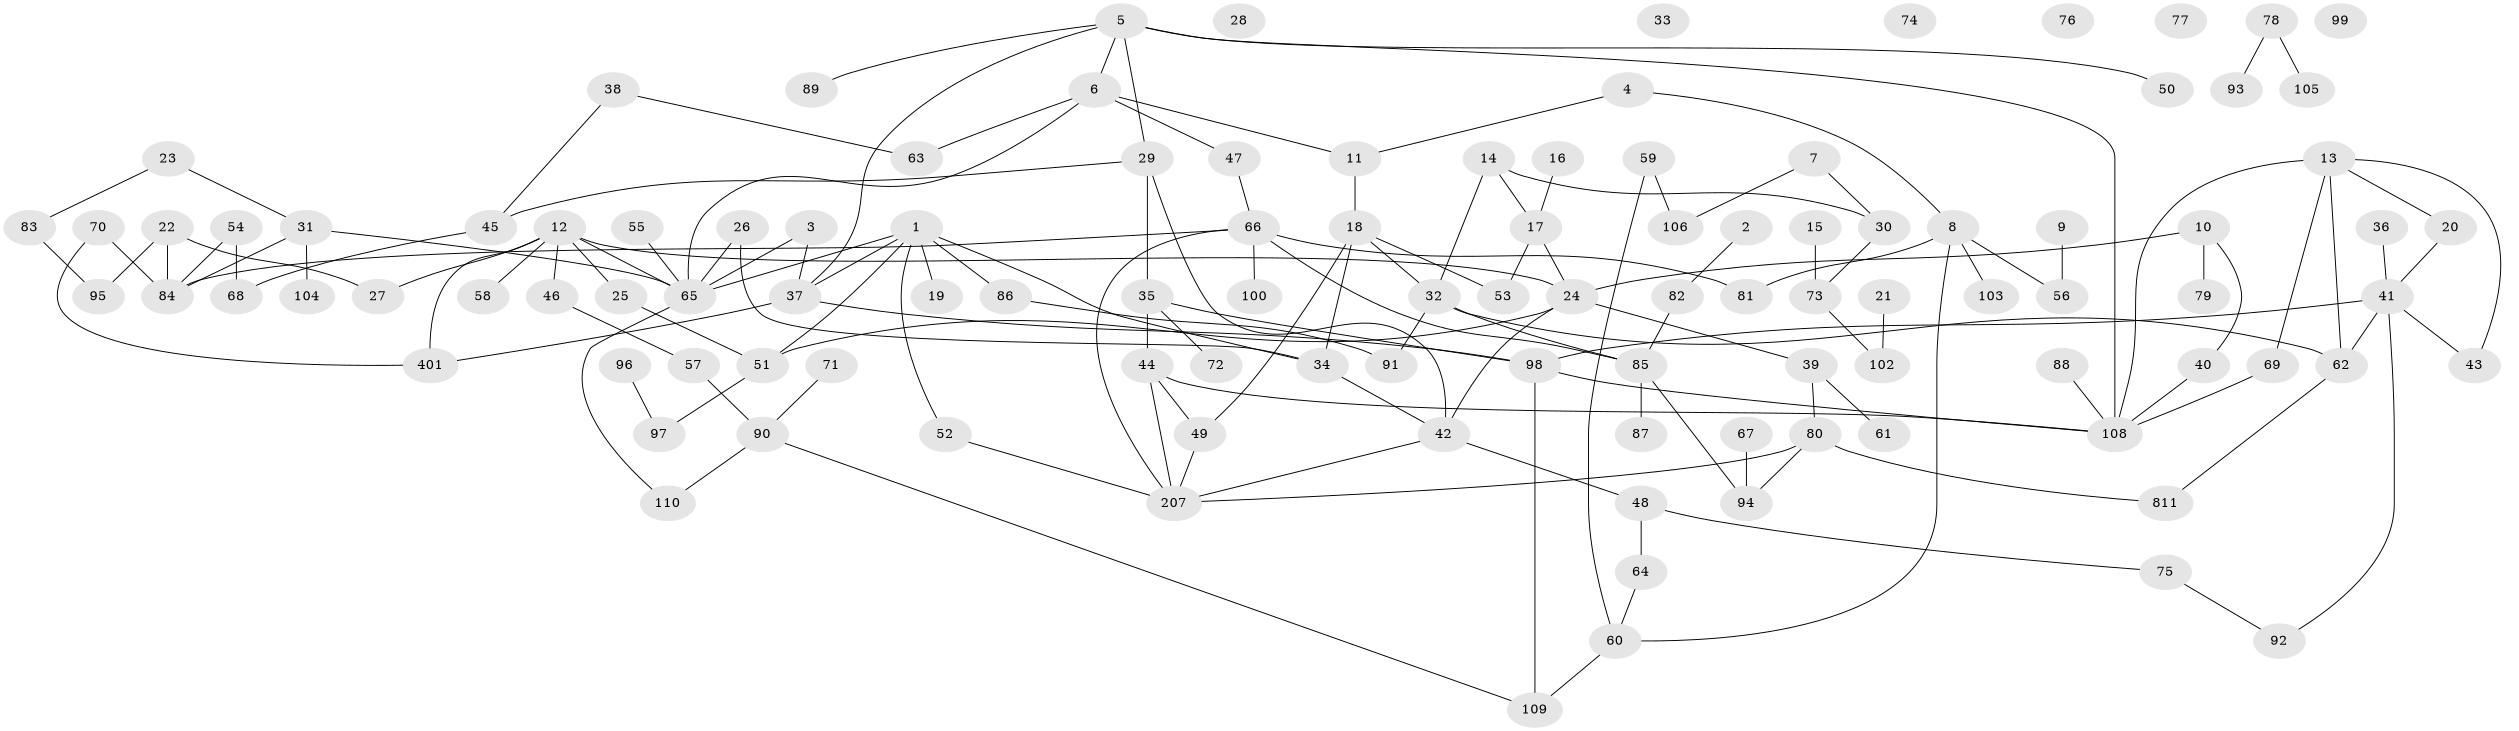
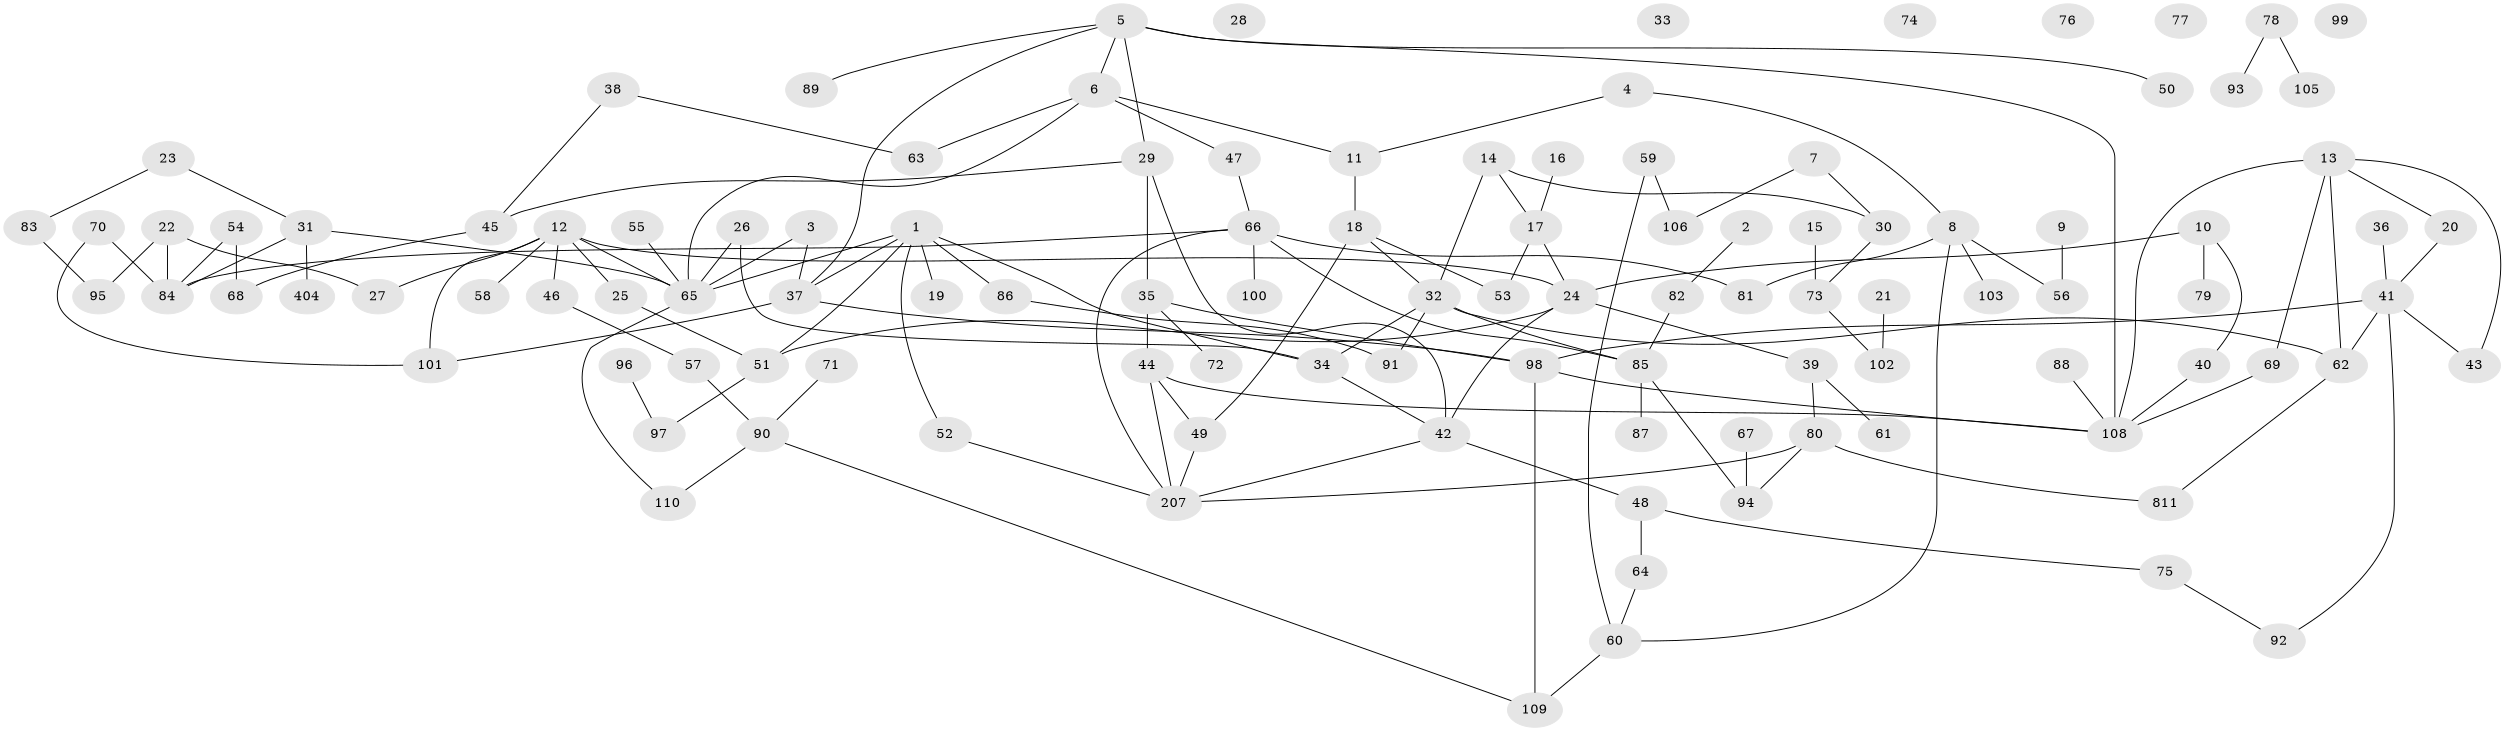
  graph {
    fontname="DejaVu Serif"
    node [color=gray90 fontname="DejaVu Serif" style=filled]
    edge [fontname="DejaVu Serif"]
    1
    19
    34
    37
    51
    52
    65
    86
    42
-   101 [label=401]
+   101
    98
    97
    n13 [label=207]
    110
    91
    2
    82
    85
    3
    4
    8
    11
    56
    60
    81
    103
    18
    5
    6
    29
    50
    89
    108
    47
    63
    35
    45
    66
    7
    30
    106
    73
    109
    9
    10
    24
    40
    79
    39
    53
    32
    49
    12
    25
    27
    46
    58
    57
    13
    20
    43
    62
    69
    41
    n65 [label=811]
    14
    17
    44
    72
    15
    102
    16
    92
    21
    22
    84
    95
    23
    31
    83
-   104
+   104 [label=404]
    61
    80
    48
    26
    28
    68
    94
    87
    33
    36
    38
    64
    75
    90
    100
    54
    55
    59
    67
    70
    71
    74
    76
    77
    78
    93
    105
    88
    96
    99
    1 -- 19
    1 -- 34
    1 -- 37
    1 -- 51
    1 -- 52
    1 -- 65
    1 -- 86
    34 -- 42
    37 -- 101
    37 -- 98
    51 -- 97
    52 -- n13
    65 -- 110
    86 -- 91
    42 -- n13
    42 -- 48
    98 -- 108
    98 -- 109
    2 -- 82
    82 -- 85
    85 -- 94
    85 -- 87
    3 -- 37
    3 -- 65
    4 -- 8
    4 -- 11
    8 -- 56
    8 -- 60
    8 -- 81
    8 -- 103
    11 -- 18
    60 -- 109
-   18 -- 34
+   32 -- 34
    18 -- 53
    18 -- 32
    18 -- 49
    5 -- 37
    5 -- 6
    5 -- 29
    5 -- 50
    5 -- 89
    5 -- 108
    6 -- 65
    6 -- 11
    6 -- 47
    6 -- 63
    29 -- 42
    29 -- 35
    29 -- 45
    47 -- 66
    35 -- 98
    35 -- 44
    35 -- 72
    45 -- 68
    66 -- n13
    66 -- 85
    66 -- 81
    66 -- 84
    66 -- 100
    7 -- 30
    7 -- 106
    30 -- 73
    73 -- 102
    9 -- 56
    10 -- 24
    10 -- 40
    10 -- 79
    24 -- 51
    24 -- 42
    24 -- 39
    40 -- 108
    39 -- 61
    39 -- 80
    32 -- 91
    32 -- 85
    32 -- 62
    49 -- n13
    12 -- 65
    12 -- 101
    12 -- 24
    12 -- 25
    12 -- 27
    12 -- 46
    12 -- 58
    25 -- 51
    46 -- 57
    57 -- 90
    13 -- 108
    13 -- 20
    13 -- 43
    13 -- 62
    13 -- 69
    20 -- 41
    62 -- n65
    69 -- 108
    41 -- 98
    41 -- 43
    41 -- 62
    41 -- 92
    14 -- 30
    14 -- 32
    14 -- 17
    17 -- 24
    17 -- 53
    44 -- n13
    44 -- 108
    44 -- 49
    15 -- 73
    16 -- 17
    21 -- 102
    22 -- 27
    22 -- 84
    22 -- 95
    23 -- 31
    23 -- 83
    31 -- 65
    31 -- 84
    31 -- 104
    83 -- 95
    80 -- n13
    80 -- n65
    80 -- 94
    48 -- 64
    48 -- 75
    26 -- 34
    26 -- 65
    36 -- 41
    38 -- 63
    38 -- 45
    64 -- 60
    75 -- 92
    90 -- 110
    90 -- 109
    54 -- 84
    54 -- 68
    55 -- 65
    59 -- 60
    59 -- 106
    67 -- 94
    70 -- 101
    70 -- 84
    71 -- 90
    78 -- 93
    78 -- 105
    88 -- 108
    96 -- 97
  }
